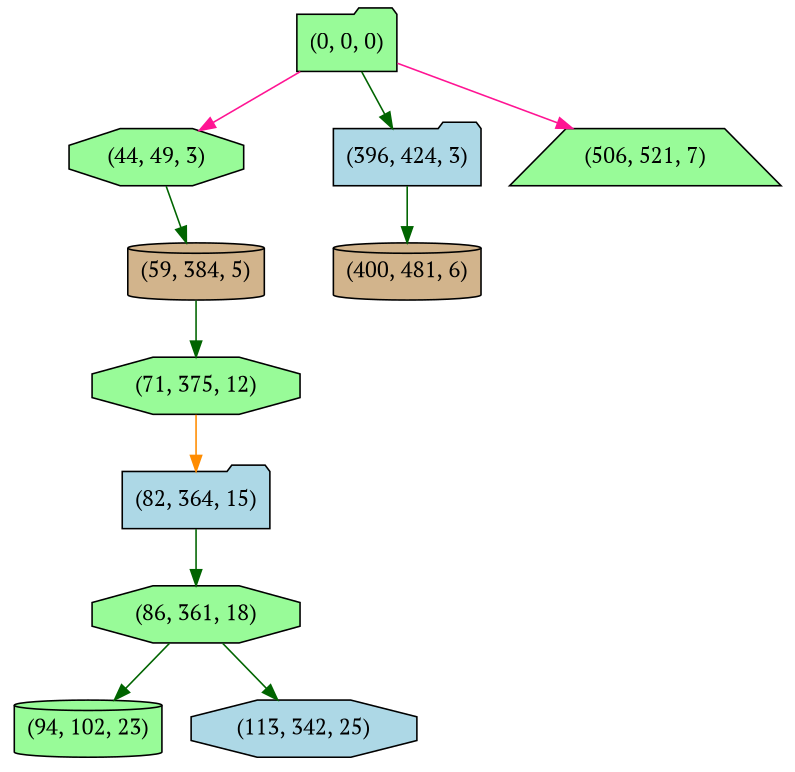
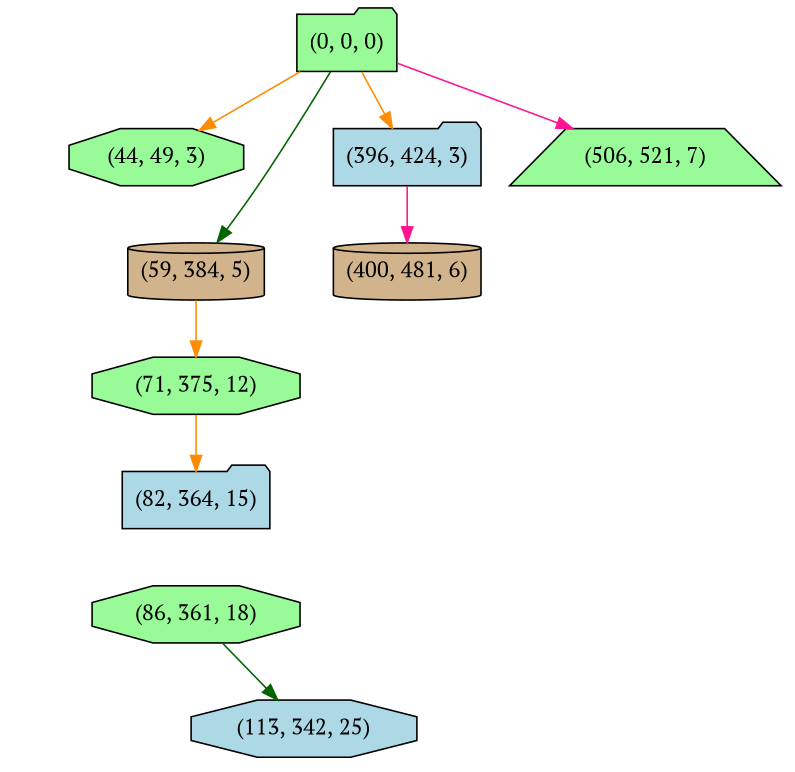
  digraph {
    fontname="PT Serif"
    node [fillcolor=palegreen fontname="PT Serif" shape=octagon style=filled]
    edge [color=darkorange fontname="PT Serif"]
    "(0, 0, 0)" [shape=folder]
    "(44, 49, 3)"
    "(59, 384, 5)" [fillcolor=tan shape=cylinder]
    "(396, 424, 3)" [fillcolor=lightblue shape=folder]
    "(506, 521, 7)" [shape=trapezium]
    "(71, 375, 12)"
    n7 [fillcolor=tan label="(400, 481, 6)" shape=cylinder]
    "(82, 364, 15)" [fillcolor=lightblue shape=folder]
    "(86, 361, 18)"
-   "(94, 102, 23)" [shape=cylinder]
    "(113, 342, 25)" [fillcolor=lightblue]
-   "(0, 0, 0)" -> "(44, 49, 3)" [color=deeppink]
-   "(44, 49, 3)" -> "(59, 384, 5)" [color=darkgreen]
-   "(0, 0, 0)" -> "(396, 424, 3)" [color=darkgreen]
+   "(0, 0, 0)" -> "(44, 49, 3)"
+   "(0, 0, 0)" -> "(59, 384, 5)" [color=darkgreen]
+   "(0, 0, 0)" -> "(396, 424, 3)"
    "(0, 0, 0)" -> "(506, 521, 7)" [color=deeppink]
-   "(59, 384, 5)" -> "(71, 375, 12)" [color=darkgreen]
-   "(396, 424, 3)" -> n7 [color=darkgreen]
+   "(59, 384, 5)" -> "(71, 375, 12)"
+   "(396, 424, 3)" -> n7 [color=deeppink]
    "(71, 375, 12)" -> "(82, 364, 15)"
-   "(82, 364, 15)" -> "(86, 361, 18)" [color=darkgreen]
-   "(86, 361, 18)" -> "(94, 102, 23)" [color=darkgreen]
    "(86, 361, 18)" -> "(113, 342, 25)" [color=darkgreen]
  }
